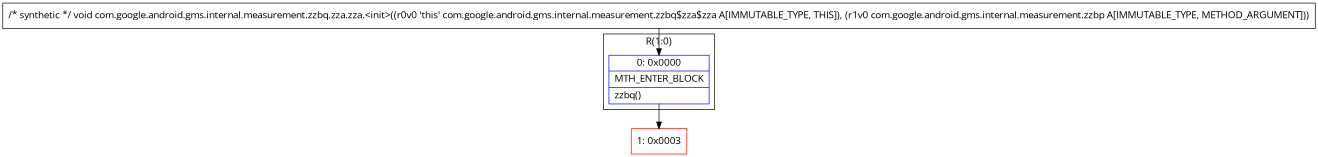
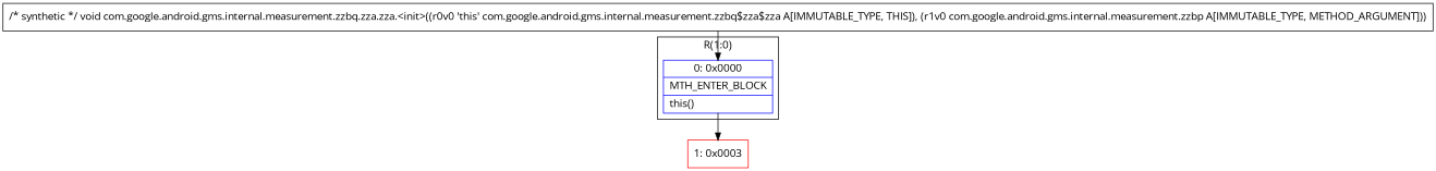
  digraph {
    fontname="Open Sans"
    node [shape=record fontname="Open Sans"]
    edge [fontname="Open Sans"]
-   n1 [color=blue label="{0\:\ 0x0000|MTH_ENTER_BLOCK\l|zzbq()\l}"]
+   n1 [color=blue label="{0\:\ 0x0000|MTH_ENTER_BLOCK\l|this()\l}"]
    n2 [color=red label="{1\:\ 0x0003}"]
    n3 [label="{\/* synthetic *\/ void com.google.android.gms.internal.measurement.zzbq.zza.zza.\<init\>((r0v0 'this' com.google.android.gms.internal.measurement.zzbq$zza$zza A[IMMUTABLE_TYPE, THIS]), (r1v0 com.google.android.gms.internal.measurement.zzbp A[IMMUTABLE_TYPE, METHOD_ARGUMENT])) }"]
    subgraph cluster_1 {
      label="R(1:0)"
      n1
    }
    n1 -> n2
    n3 -> n1
  }
